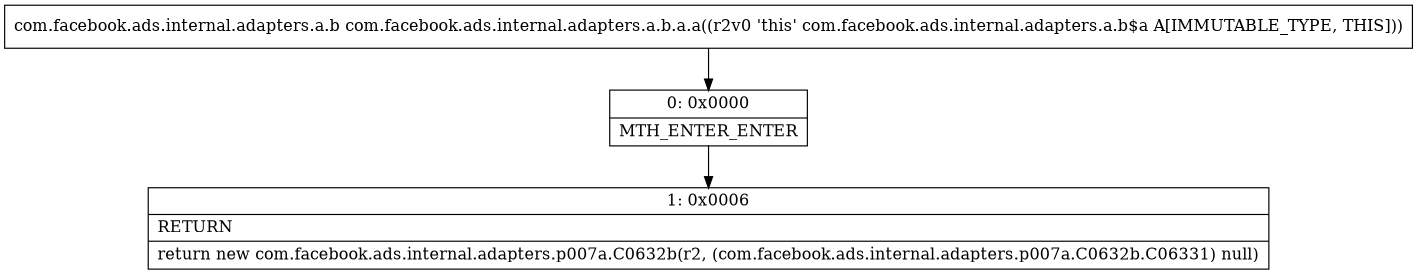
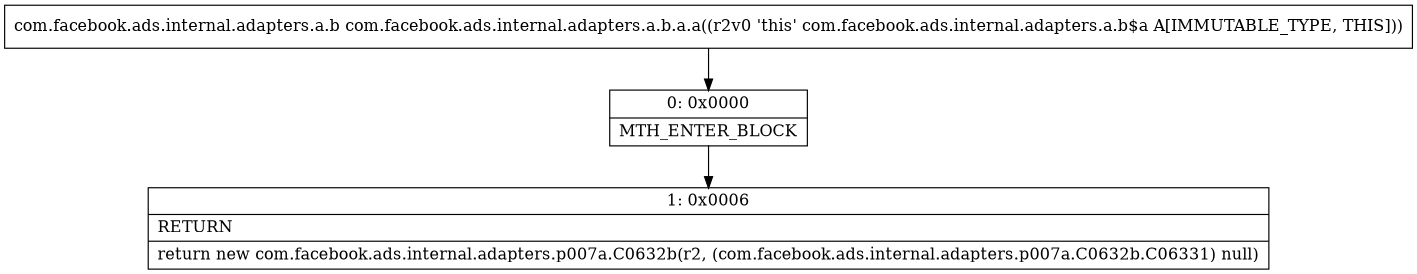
  digraph {
    node [shape=record]
-   n1 [label="{0\:\ 0x0000|MTH_ENTER_ENTER\l}"]
+   n1 [label="{0\:\ 0x0000|MTH_ENTER_BLOCK\l}"]
    n2 [label="{1\:\ 0x0006|RETURN\l|return new com.facebook.ads.internal.adapters.p007a.C0632b(r2, (com.facebook.ads.internal.adapters.p007a.C0632b.C06331) null)\l}"]
    n3 [label="{com.facebook.ads.internal.adapters.a.b com.facebook.ads.internal.adapters.a.b.a.a((r2v0 'this' com.facebook.ads.internal.adapters.a.b$a A[IMMUTABLE_TYPE, THIS])) }"]
    n1 -> n2
    n3 -> n1
  }
